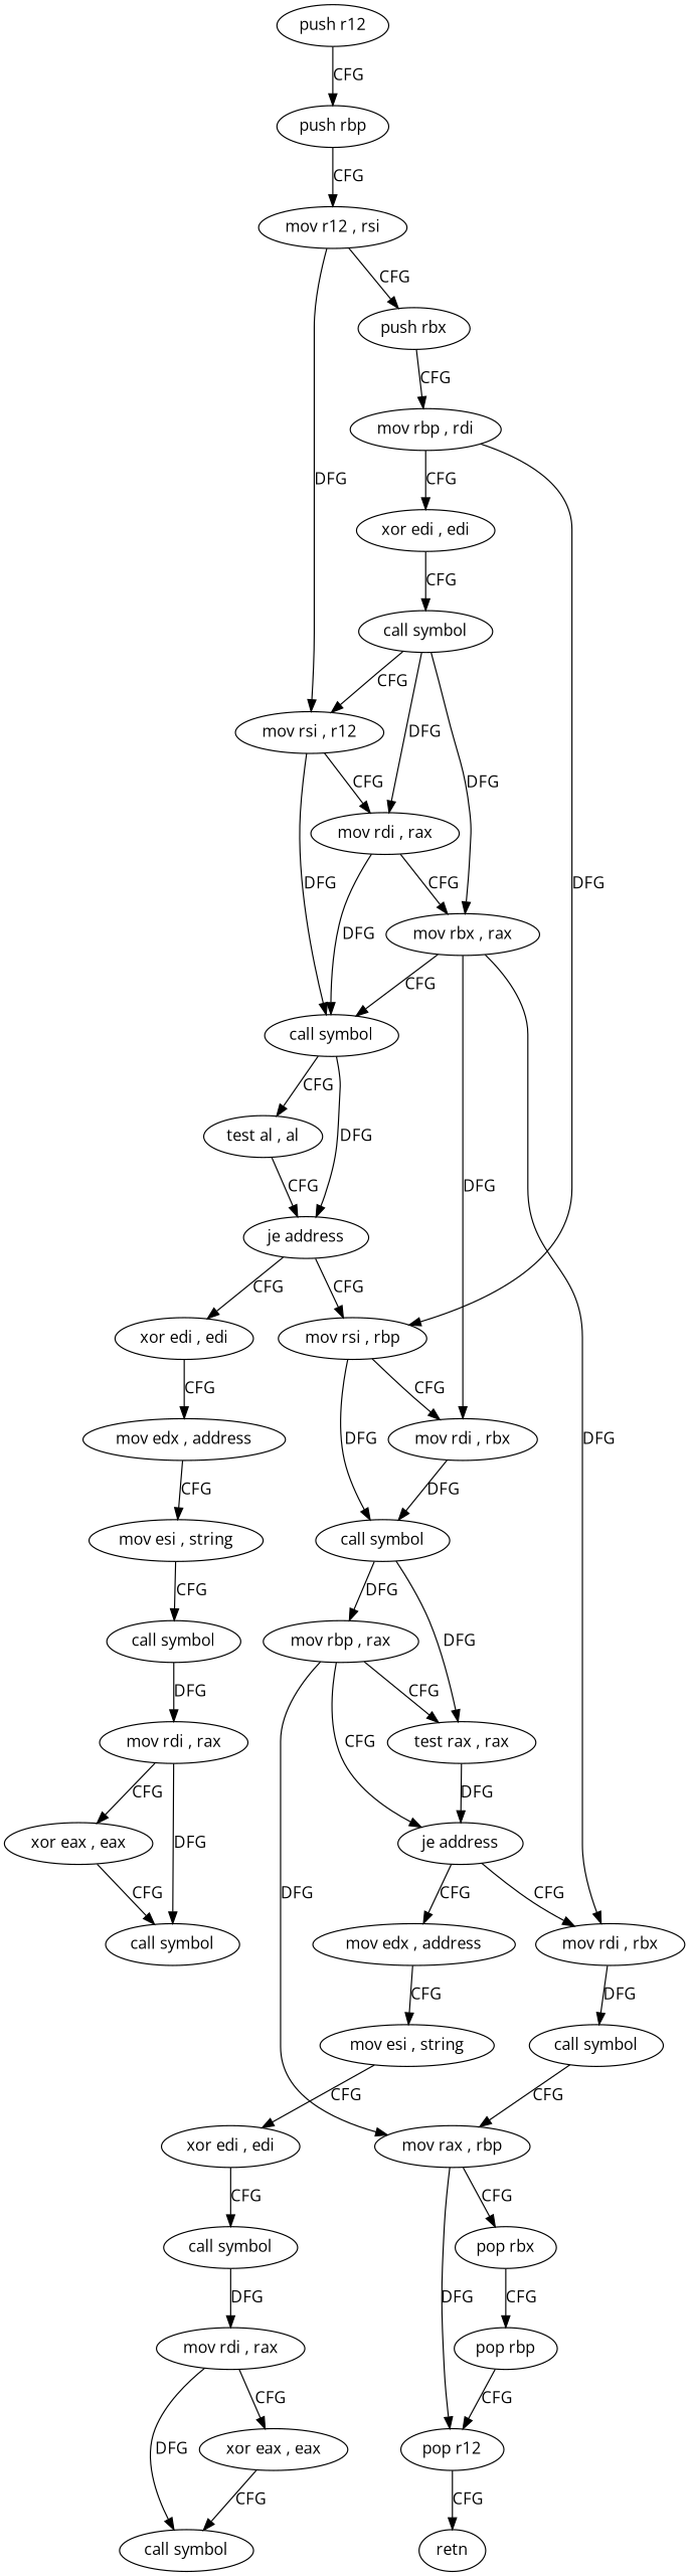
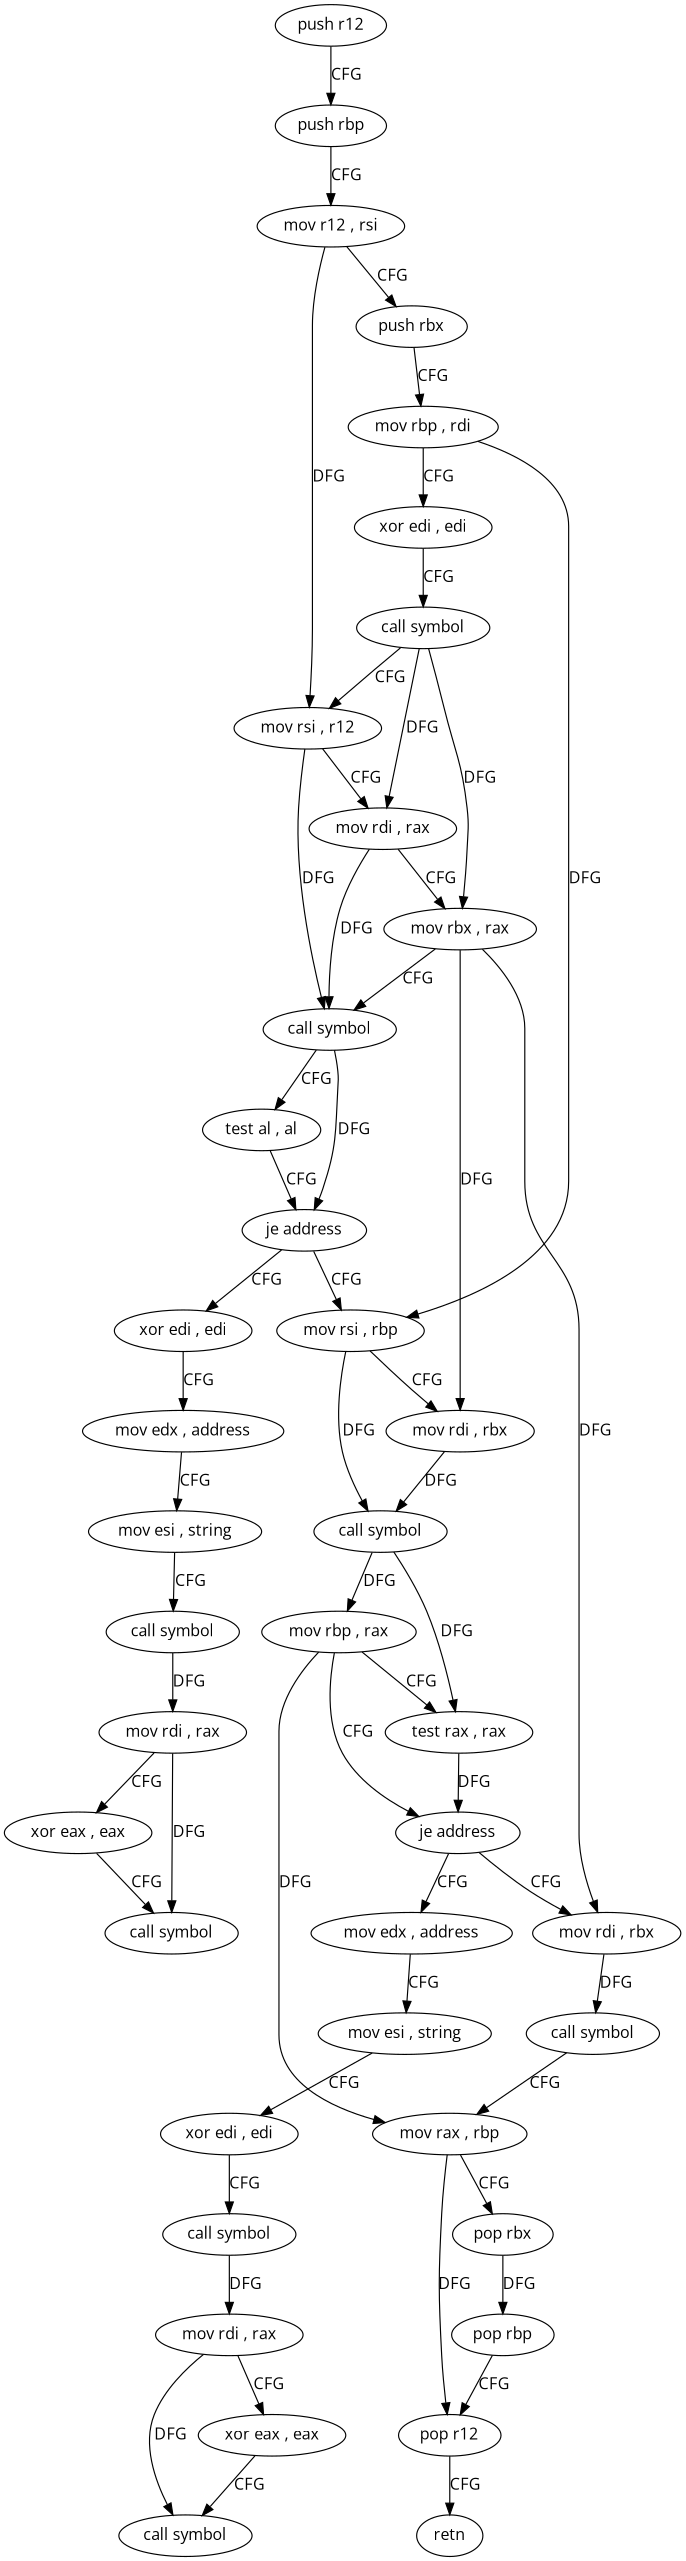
  digraph {
    fontname="Open Sans"
    node [fontname="Open Sans"]
    edge [fontname="Open Sans"]
    n1 [label="push r12"]
    n2 [label="push rbp"]
    n3 [label="mov r12 , rsi"]
    n4 [label="push rbx"]
    n5 [label="mov rsi , r12"]
    n6 [label="mov rbp , rdi"]
    n7 [label="mov rdi , rax"]
    n8 [label="call symbol"]
    n9 [label="xor edi , edi"]
    n10 [label="mov rsi , rbp"]
    n11 [label="call symbol"]
    n12 [label="mov rdi , rbx"]
    n13 [label="call symbol"]
    n14 [label="mov rbx , rax"]
    n15 [label="mov rdi , rbx"]
    n16 [label="test al , al"]
    n17 [label="je address"]
    n18 [label="call symbol"]
    n19 [label="xor edi , edi"]
    n20 [label="mov edx , address"]
    n21 [label="mov esi , string"]
    n22 [label="test rax , rax"]
    n23 [label="mov rbp , rax"]
    n24 [label="call symbol"]
    n25 [label="mov rdi , rax"]
    n26 [label="xor eax , eax"]
    n27 [label="call symbol"]
    n28 [label="je address"]
    n29 [label="mov rax , rbp"]
    n30 [label="mov edx , address"]
    n31 [label="pop rbx"]
    n32 [label="pop r12"]
    n33 [label="mov esi , string"]
    n34 [label="xor edi , edi"]
    n35 [label="call symbol"]
    n36 [label="mov rdi , rax"]
    n37 [label="xor eax , eax"]
    n38 [label="call symbol"]
    n39 [label="pop rbp"]
    n40 [label=retn]
    n1 -> n2 [label=CFG]
    n2 -> n3 [label=CFG]
    n3 -> n4 [label=CFG]
    n3 -> n5 [label=DFG]
    n4 -> n6 [label=CFG]
    n5 -> n7 [label=CFG]
    n5 -> n8 [label=DFG]
    n6 -> n9 [label=CFG]
    n6 -> n10 [label=DFG]
    n7 -> n8 [label=DFG]
    n7 -> n14 [label=CFG]
    n8 -> n16 [label=CFG]
    n8 -> n17 [label=DFG]
    n9 -> n11 [label=CFG]
    n10 -> n12 [label=CFG]
    n10 -> n13 [label=DFG]
    n11 -> n5 [label=CFG]
    n11 -> n7 [label=DFG]
    n11 -> n14 [label=DFG]
    n12 -> n13 [label=DFG]
    n13 -> n22 [label=DFG]
    n13 -> n23 [label=DFG]
    n14 -> n8 [label=CFG]
    n14 -> n12 [label=DFG]
    n14 -> n15 [label=DFG]
    n15 -> n18 [label=DFG]
    n16 -> n17 [label=CFG]
    n17 -> n10 [label=CFG]
    n17 -> n19 [label=CFG]
    n18 -> n29 [label=CFG]
    n19 -> n20 [label=CFG]
    n20 -> n21 [label=CFG]
    n21 -> n24 [label=CFG]
    n22 -> n28 [label=DFG]
    n23 -> n22 [label=CFG]
    n23 -> n28 [label=CFG]
    n23 -> n29 [label=DFG]
    n24 -> n25 [label=DFG]
    n25 -> n26 [label=CFG]
    n25 -> n27 [label=DFG]
    n26 -> n27 [label=CFG]
    n28 -> n15 [label=CFG]
    n28 -> n30 [label=CFG]
    n29 -> n31 [label=CFG]
    n29 -> n32 [label=DFG]
    n30 -> n33 [label=CFG]
-   n31 -> n39 [label=CFG]
+   n31 -> n39 [label=DFG]
    n32 -> n40 [label=CFG]
    n33 -> n34 [label=CFG]
    n34 -> n35 [label=CFG]
    n35 -> n36 [label=DFG]
    n36 -> n37 [label=CFG]
    n36 -> n38 [label=DFG]
    n37 -> n38 [label=CFG]
    n39 -> n32 [label=CFG]
  }
